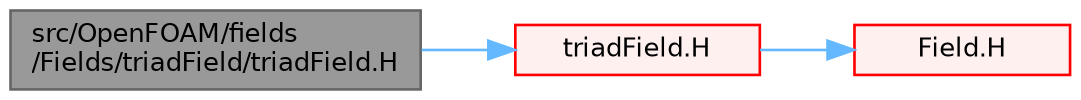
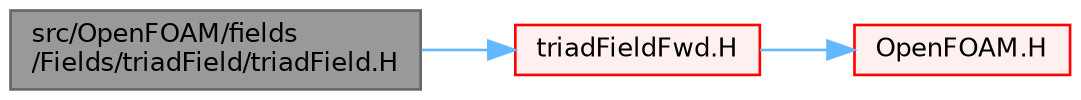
  digraph {
    rankdir=LR
    node [color=red fillcolor="#FFF0F0" fontname=Helvetica fontsize=10 shape=box style=filled]
    edge [color=steelblue1 fontname=Helvetica fontsize=10 labelfontname=Helvetica labelfontsize=10 style=solid]
    n1 [color=gray40 fillcolor=grey60 fontcolor=black height=0.2 label="src/OpenFOAM/fields\l/Fields/triadField/triadField.H" width=0.4]
-   n2 [height=0.2 label="triadField.H" width=0.4]
-   n3 [height=0.2 label="Field.H" width=0.4]
+   n2 [height=0.2 label="triadFieldFwd.H" width=0.4]
+   n3 [height=0.2 label="OpenFOAM.H" width=0.4]
    n1 -> n2
    n2 -> n3
  }
